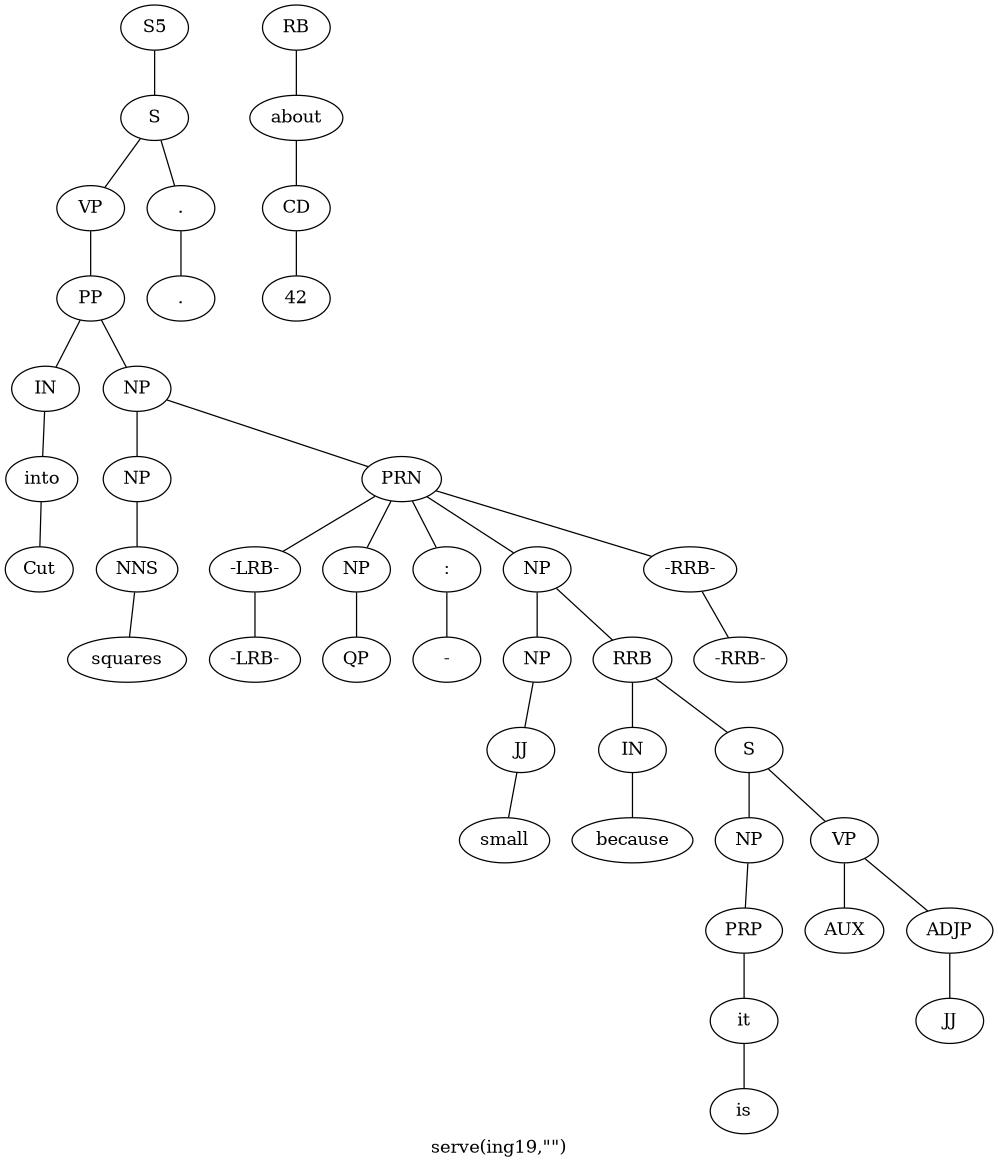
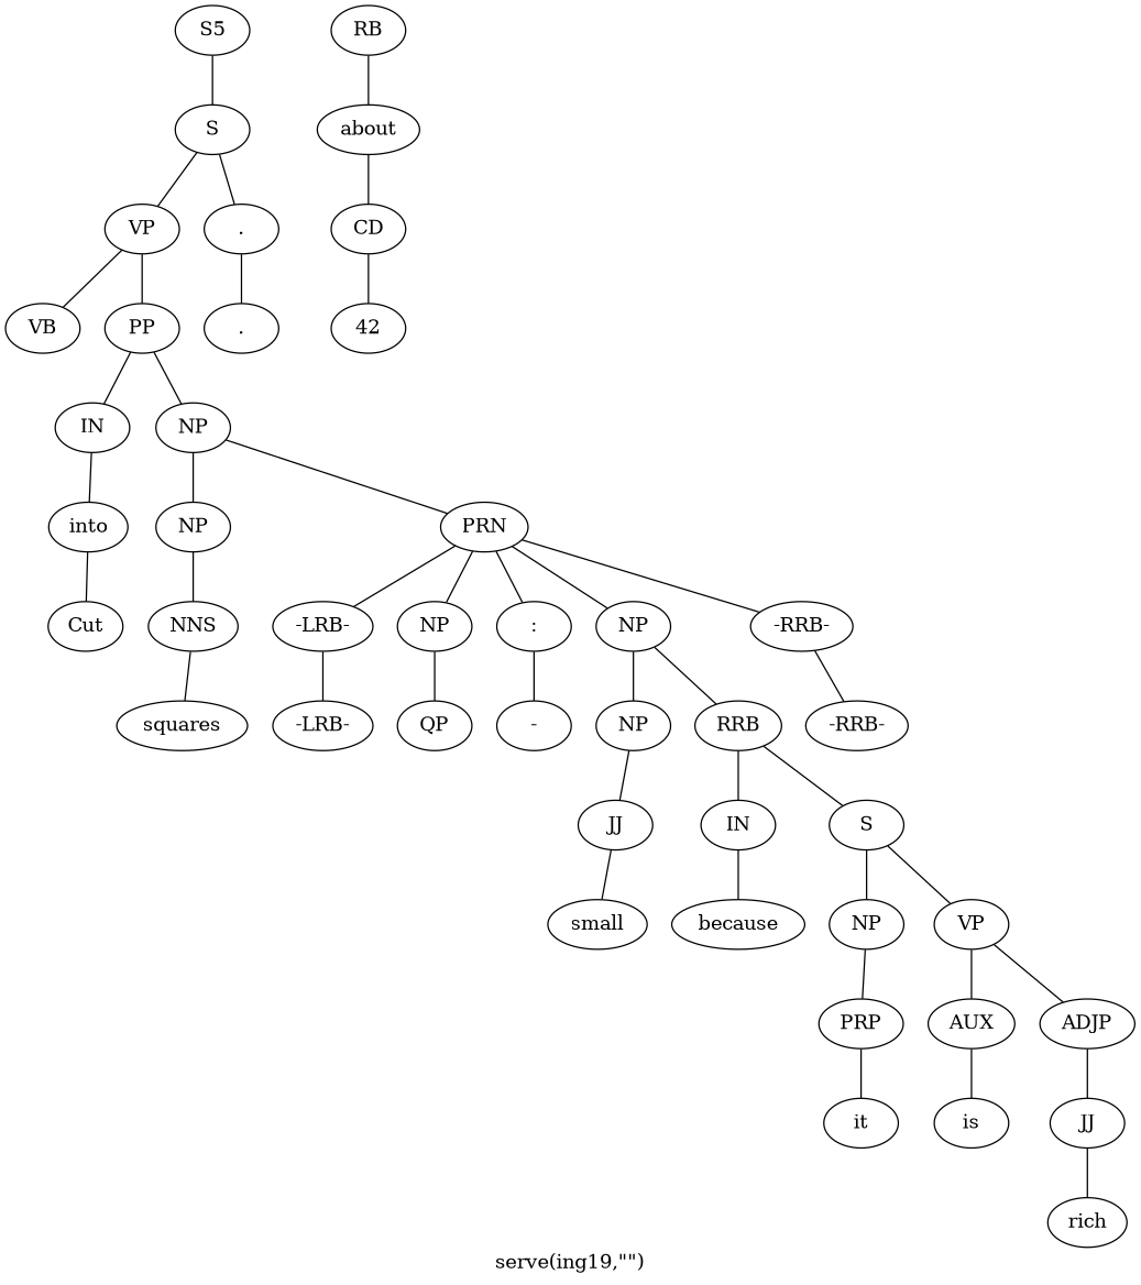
  graph {
    label="serve(ing19,\"\")"
    n1 [label=S5]
    n2 [label=S]
    n3 [label=VP]
    n4 [label="."]
+   n5 [label=VB]
    n6 [label=PP]
    n7 [label="."]
    n8 [label=IN]
    n9 [label=NP]
    n10 [label=Cut]
    n11 [label=into]
    n12 [label=NP]
    n13 [label=PRN]
    n14 [label=NNS]
    n15 [label="-LRB-"]
    n16 [label=NP]
    n17 [label=":"]
    n18 [label=NP]
    n19 [label="-RRB-"]
    n20 [label=squares]
    n21 [label="-LRB-"]
    n22 [label=QP]
    n23 [label="-"]
    n24 [label=NP]
    n25 [label=RRB]
    n26 [label="-RRB-"]
    n27 [label=RB]
    n28 [label=about]
    n29 [label=CD]
    n30 [label=42]
    n31 [label=JJ]
    n32 [label=IN]
    n33 [label=S]
    n34 [label=small]
    n35 [label=because]
    n36 [label=NP]
    n37 [label=VP]
    n38 [label=PRP]
    n39 [label=AUX]
    n40 [label=ADJP]
    n41 [label=it]
    n42 [label=is]
    n43 [label=JJ]
+   n44 [label=rich]
    n1 -- n2
    n2 -- n3
    n2 -- n4
+   n3 -- n5
    n3 -- n6
    n4 -- n7
    n6 -- n8
    n6 -- n9
    n8 -- n11
    n9 -- n12
    n9 -- n13
    n11 -- n10
    n12 -- n14
    n13 -- n15
    n13 -- n16
    n13 -- n17
    n13 -- n18
    n13 -- n19
    n14 -- n20
    n15 -- n21
    n16 -- n22
    n17 -- n23
    n18 -- n24
    n18 -- n25
    n19 -- n26
    n24 -- n31
    n25 -- n32
    n25 -- n33
    n27 -- n28
    n28 -- n29
    n29 -- n30
    n31 -- n34
    n32 -- n35
    n33 -- n36
    n33 -- n37
    n36 -- n38
    n37 -- n39
    n37 -- n40
    n38 -- n41
-   n41 -- n42
+   n39 -- n42
    n40 -- n43
+   n43 -- n44
  }
